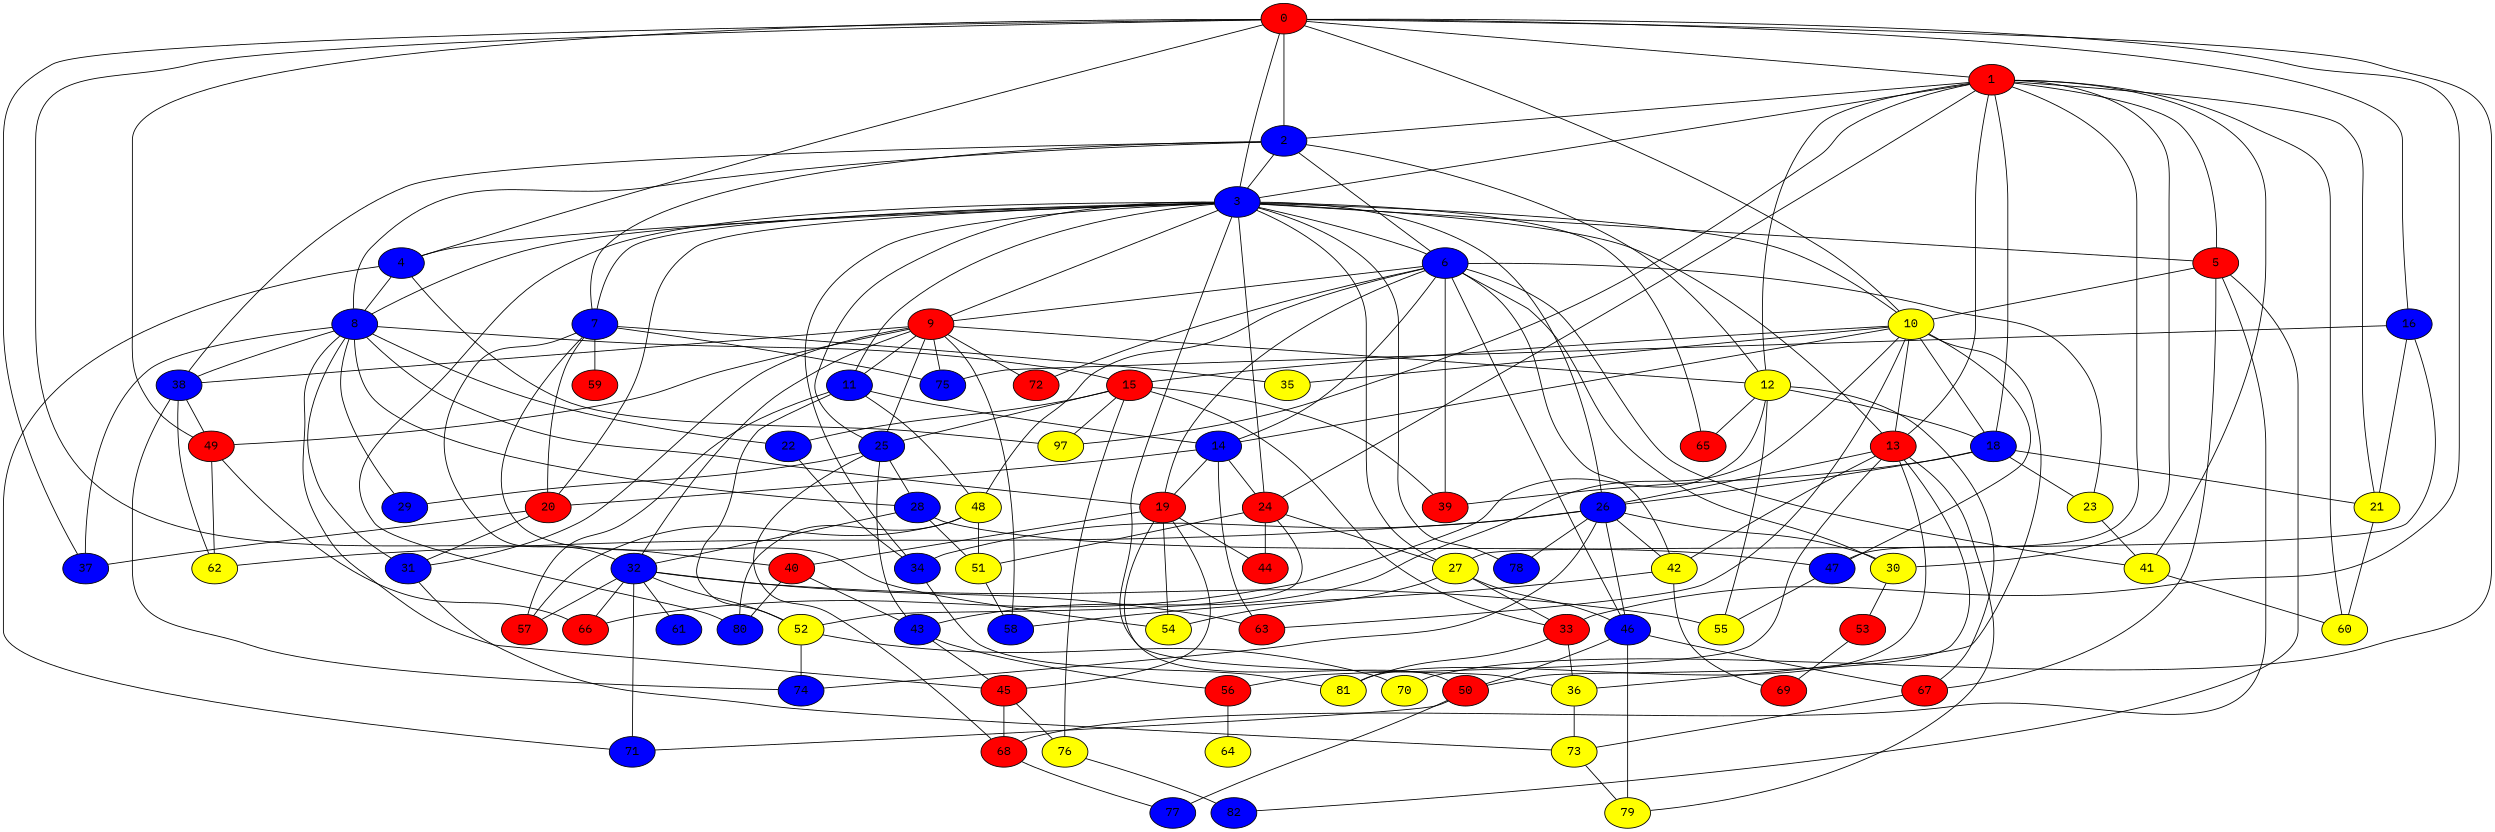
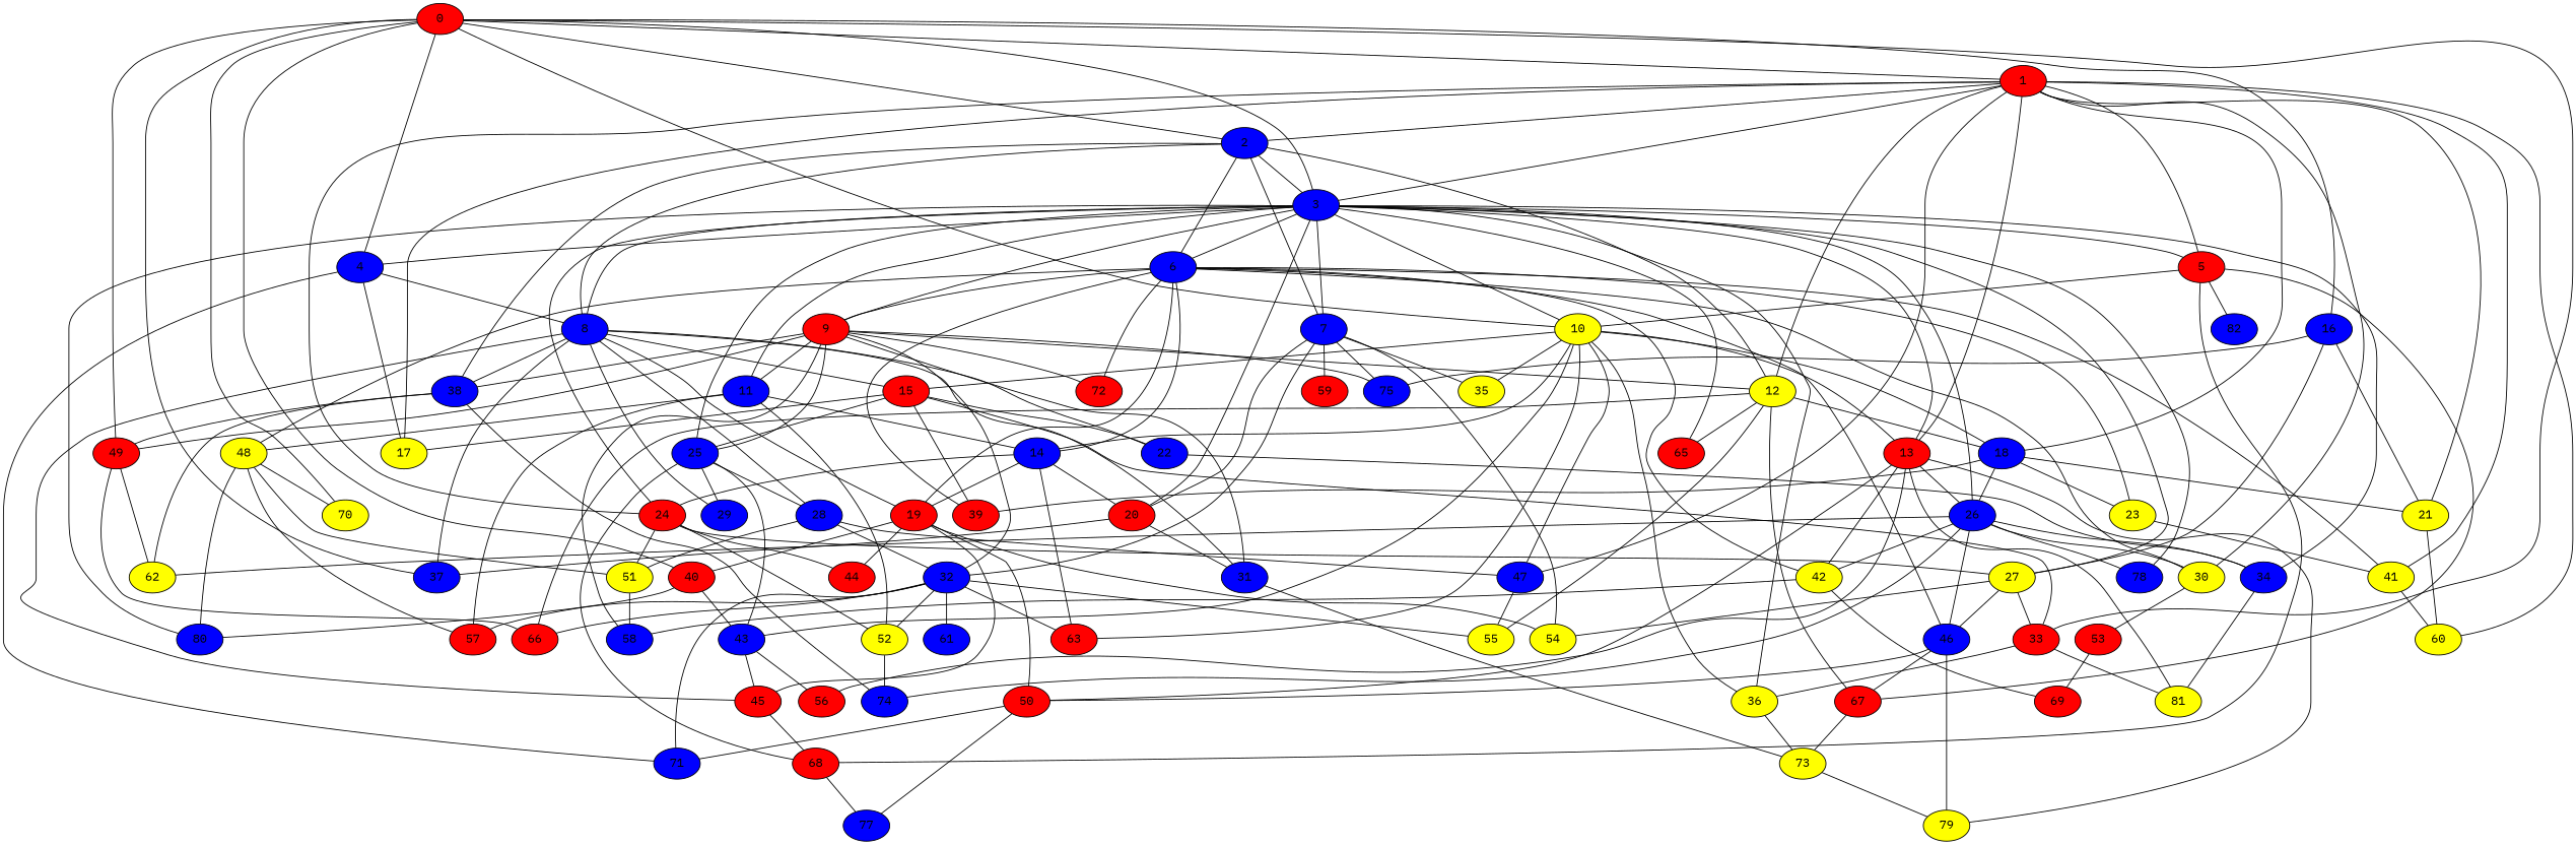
  graph {
    fontname="IBM Plex Mono"
    node [fillcolor=blue fontname="IBM Plex Mono" style=filled]
    edge [fontname="IBM Plex Mono"]
    0 [fillcolor=red]
    1 [fillcolor=red]
    2
    3
    4
    10 [fillcolor=yellow]
    16
    33 [fillcolor=red]
    37
    40 [fillcolor=red]
    49 [fillcolor=red]
    70 [fillcolor=yellow]
    5 [fillcolor=red]
    12 [fillcolor=yellow]
    13 [fillcolor=red]
-   17 [fillcolor=yellow label=97]
+   17 [fillcolor=yellow]
    18
    21 [fillcolor=yellow]
    24 [fillcolor=red]
    30 [fillcolor=yellow]
    41 [fillcolor=yellow]
    47
    60 [fillcolor=yellow]
    6
    7
    8
    38
    9 [fillcolor=red]
    11
    20 [fillcolor=red]
    25
    26
    27 [fillcolor=yellow]
    34
    36 [fillcolor=yellow]
    65 [fillcolor=red]
    78
    80
    71
    14
    35 [fillcolor=yellow]
    15 [fillcolor=red]
    43
    63 [fillcolor=red]
    75
    81 [fillcolor=yellow]
    66 [fillcolor=red]
    62 [fillcolor=yellow]
    67 [fillcolor=red]
    68 [fillcolor=red]
    82
    55 [fillcolor=yellow]
    42 [fillcolor=yellow]
    50 [fillcolor=red]
    56 [fillcolor=red]
    79 [fillcolor=yellow]
    23 [fillcolor=yellow]
    39 [fillcolor=red]
    52 [fillcolor=yellow]
    44 [fillcolor=red]
    51 [fillcolor=yellow]
    53 [fillcolor=red]
    19 [fillcolor=red]
    46
    48 [fillcolor=yellow]
    72 [fillcolor=red]
    32
    54 [fillcolor=yellow]
    59 [fillcolor=red]
    22
    28
    29
    31
    45 [fillcolor=red]
    74
    58
    57 [fillcolor=red]
    73 [fillcolor=yellow]
    77
    69 [fillcolor=red]
    61
-   76 [fillcolor=yellow]
-   64 [fillcolor=yellow]
    0 -- 1
    0 -- 2
    0 -- 3
    0 -- 4
    0 -- 10
    0 -- 16
    0 -- 33
    0 -- 37
    0 -- 40
    0 -- 49
    0 -- 70
    1 -- 2
    1 -- 3
    1 -- 5
    1 -- 12
    1 -- 13
    1 -- 17
    1 -- 18
    1 -- 21
    1 -- 24
    1 -- 30
    1 -- 41
    1 -- 47
    1 -- 60
    2 -- 3
    2 -- 12
    2 -- 6
    2 -- 7
    2 -- 8
    2 -- 38
    3 -- 4
    3 -- 10
    3 -- 5
    3 -- 13
    3 -- 24
    3 -- 6
    3 -- 7
    3 -- 8
    3 -- 9
    3 -- 11
    3 -- 20
    3 -- 25
    3 -- 26
    3 -- 27
    3 -- 34
    3 -- 36
    3 -- 65
    3 -- 78
    3 -- 80
    4 -- 17
    4 -- 8
    4 -- 71
    10 -- 13
    10 -- 18
    10 -- 47
    10 -- 36
    10 -- 14
    10 -- 35
    10 -- 15
    10 -- 43
    10 -- 63
    16 -- 21
    16 -- 27
    16 -- 75
    33 -- 36
    33 -- 81
    40 -- 80
    40 -- 43
    49 -- 66
    49 -- 62
    5 -- 10
    5 -- 67
    5 -- 68
    5 -- 82
    12 -- 18
    12 -- 65
    12 -- 66
    12 -- 67
    12 -- 55
    13 -- 26
    13 -- 81
    13 -- 42
    13 -- 50
    13 -- 56
    13 -- 79
    18 -- 21
    18 -- 26
    18 -- 23
    18 -- 39
    21 -- 60
    24 -- 27
    24 -- 52
    24 -- 44
    24 -- 51
    30 -- 53
    41 -- 60
    47 -- 55
    6 -- 30
    6 -- 41
    6 -- 9
    6 -- 14
    6 -- 42
    6 -- 23
    6 -- 39
    6 -- 19
    6 -- 46
    6 -- 48
    6 -- 72
    7 -- 20
    7 -- 35
    7 -- 75
    7 -- 32
    7 -- 54
    7 -- 59
    8 -- 37
    8 -- 38
    8 -- 15
    8 -- 19
    8 -- 22
    8 -- 28
    8 -- 29
    8 -- 31
    8 -- 45
    38 -- 49
    38 -- 62
    38 -- 74
    9 -- 49
    9 -- 12
    9 -- 38
    9 -- 11
    9 -- 25
    9 -- 75
    9 -- 72
    9 -- 32
    9 -- 31
    9 -- 58
    11 -- 14
    11 -- 52
    11 -- 48
    11 -- 57
    20 -- 37
    20 -- 31
    25 -- 43
    25 -- 68
    25 -- 28
    25 -- 29
    26 -- 30
    26 -- 34
    26 -- 78
    26 -- 62
    26 -- 42
    26 -- 46
    26 -- 74
    27 -- 33
    27 -- 46
    27 -- 54
    34 -- 81
    36 -- 73
    14 -- 24
    14 -- 20
    14 -- 63
    14 -- 19
    15 -- 33
    15 -- 17
    15 -- 25
    15 -- 39
    15 -- 22
-   15 -- 76
    43 -- 56
    43 -- 45
    67 -- 73
    68 -- 77
    42 -- 58
    42 -- 69
    50 -- 71
    50 -- 77
-   56 -- 64
    23 -- 41
    52 -- 74
    51 -- 58
    53 -- 69
    19 -- 40
    19 -- 50
    19 -- 44
    19 -- 54
    19 -- 45
    46 -- 67
    46 -- 50
    46 -- 79
-   52 -- 70
+   48 -- 70
    48 -- 80
    48 -- 51
    48 -- 57
    32 -- 71
    32 -- 63
    32 -- 66
    32 -- 55
    32 -- 52
    32 -- 57
    32 -- 61
    22 -- 34
    28 -- 47
    28 -- 51
    28 -- 32
    31 -- 73
    45 -- 68
-   45 -- 76
    73 -- 79
-   76 -- 82
  }
